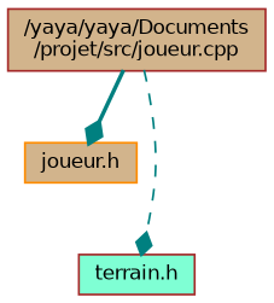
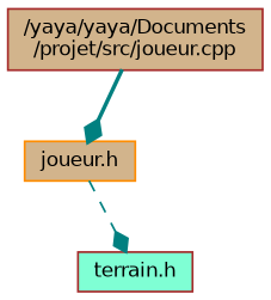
  digraph {
    node [color=brown fillcolor=tan fontname=Helvetica fontsize=10 shape=record style=filled]
    edge [arrowhead=diamond color=teal fontname=Helvetica fontsize=10 labelfontname=Helvetica labelfontsize=10]
    n1 [fontcolor=black height=0.2 label="/yaya/yaya/Documents\l/projet/src/joueur.cpp" width=0.4]
    n2 [color=darkorange height=0.2 label="joueur.h" width=0.4]
    n3 [fillcolor=aquamarine height=0.2 label="terrain.h" width=0.4]
    n1 -> n2 [style=bold]
-   n1 -> n3 [style=dashed]
+   n2 -> n3 [style=dashed]
  }
